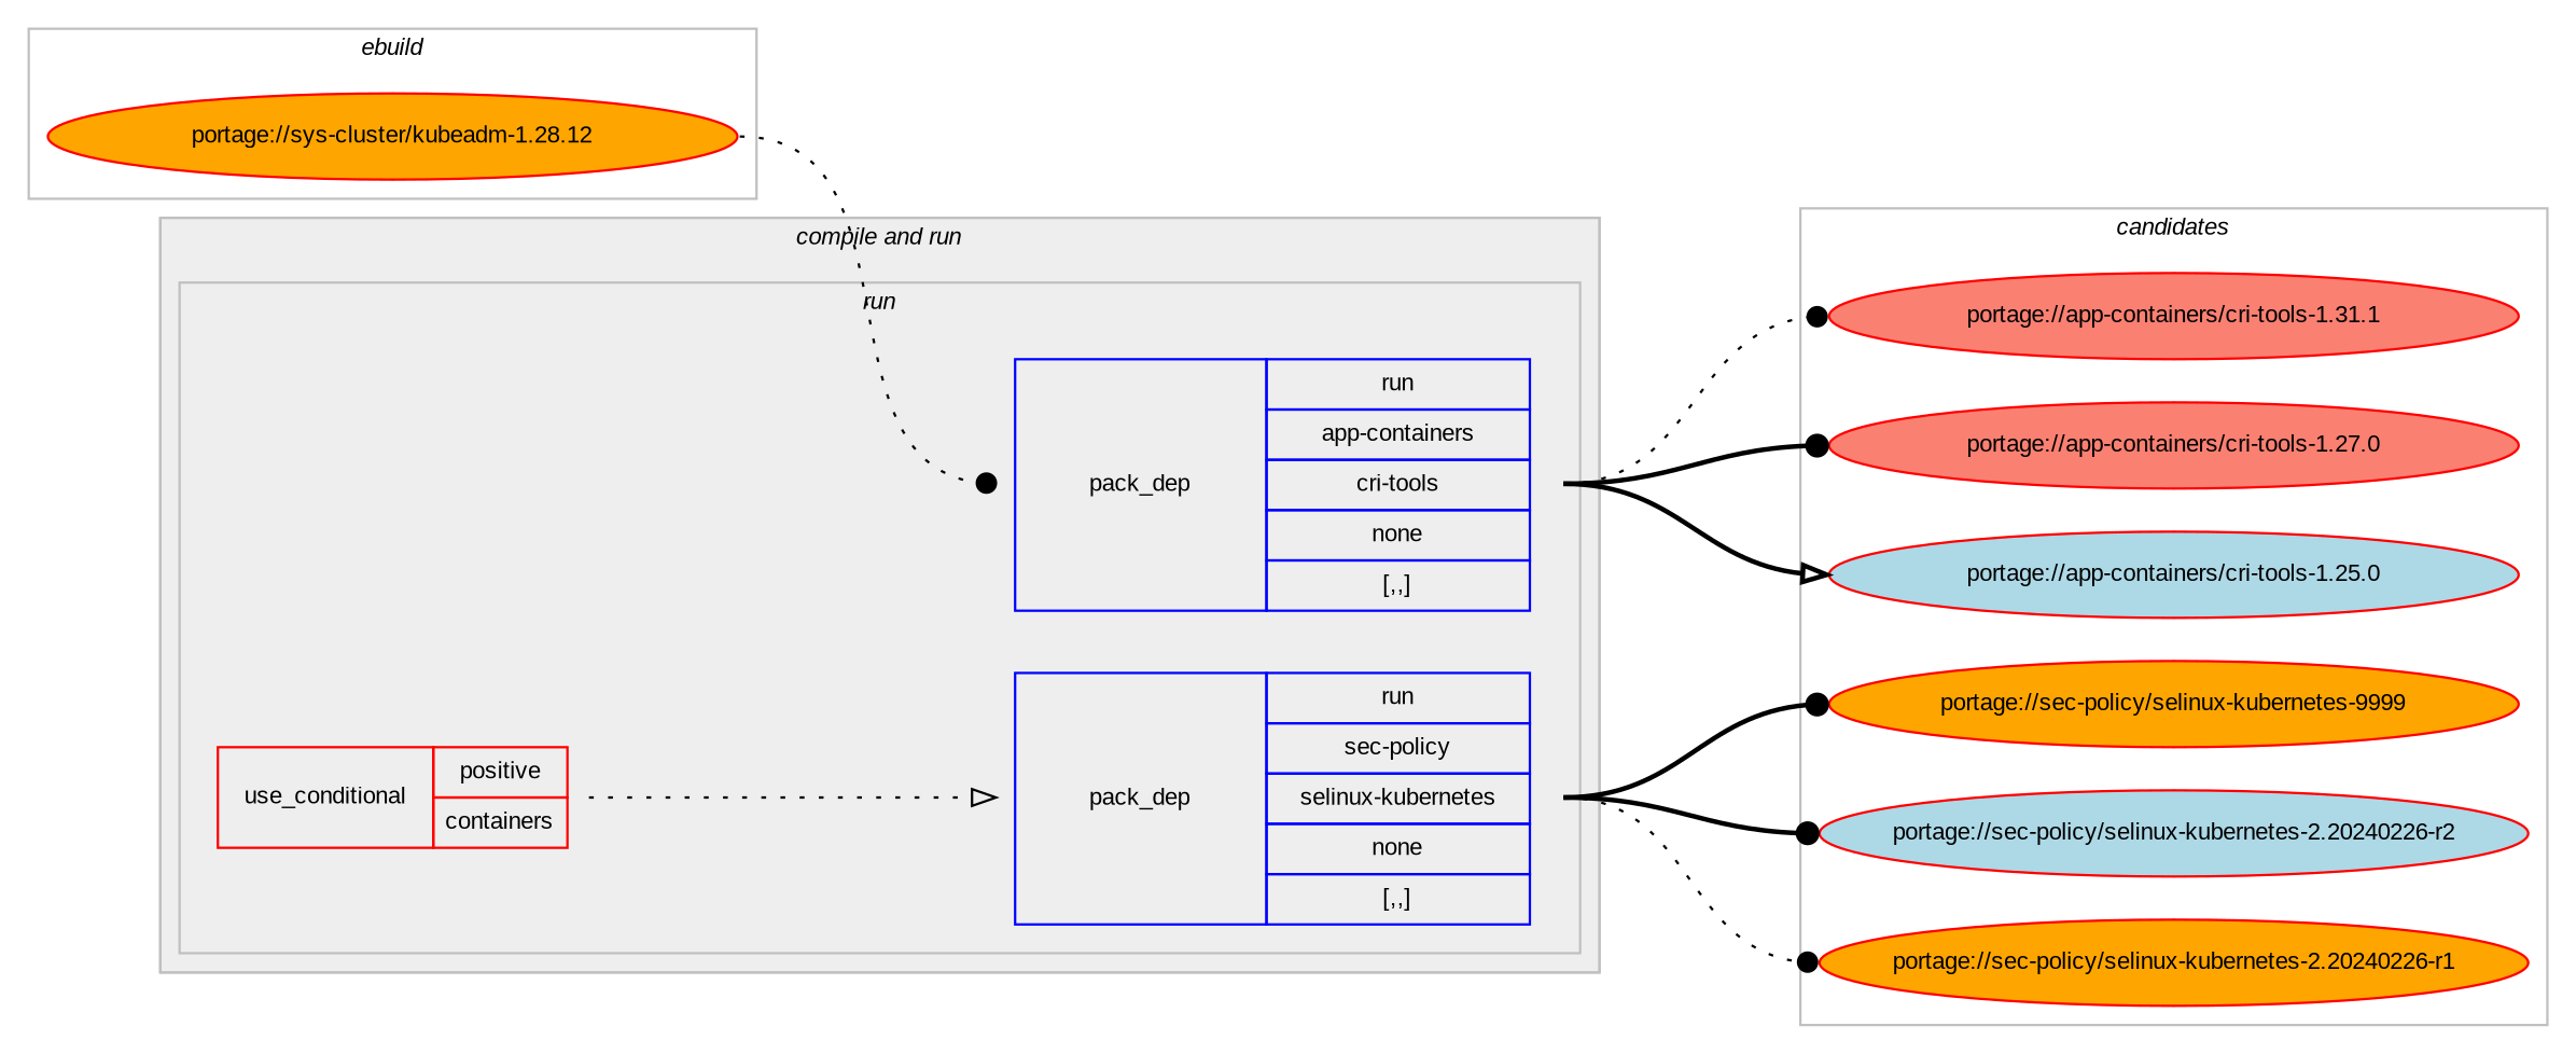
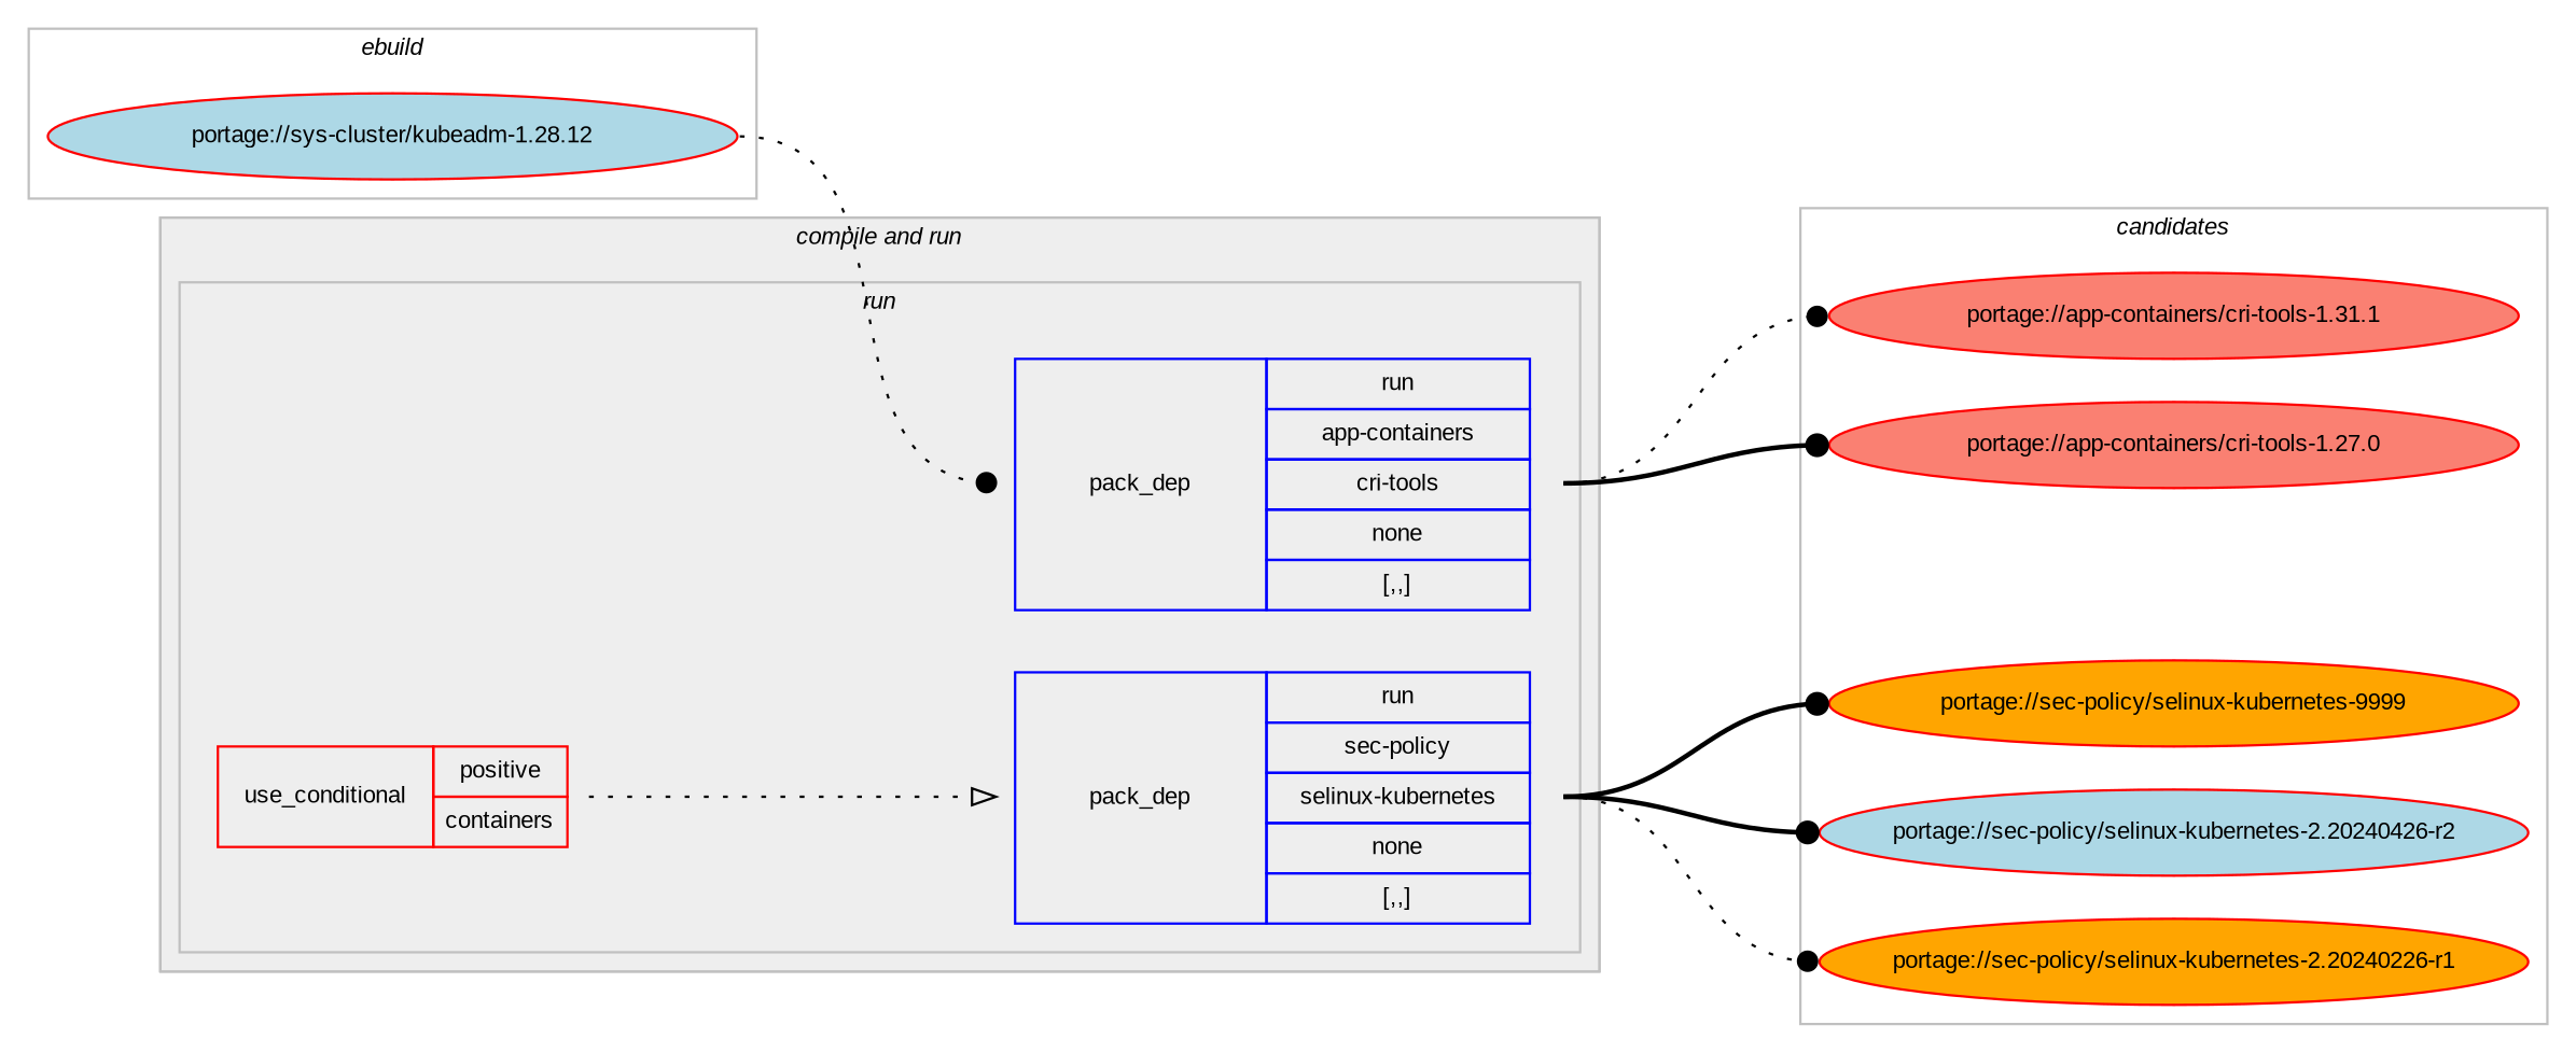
  digraph {
    compound=true
    concentrate=true
    fontname="Liberation Sans"
    fontsize=10
    newrank=true
    rankdir=LR
    ranksep=1.5
    node [color=red fontname="Liberation Sans" fontsize=10 style=filled]
    edge [arrowhead=dot fontname="Liberation Sans" headport=w style=dotted tailport=e weight=100]
-   n1 [fillcolor=orange label="portage://sys-cluster/kubeadm-1.28.12" width=4]
+   n1 [fillcolor=lightblue label="portage://sys-cluster/kubeadm-1.28.12" width=4]
    n2 [color=blue label=<<TABLE BORDER="0" CELLBORDER="1" CELLSPACING="0" CELLPADDING="4" WIDTH="220"><TR><TD ROWSPAN="6" CELLPADDING="30">pack_dep</TD></TR><TR><TD WIDTH="110">run</TD></TR><TR><TD>sec-policy</TD></TR><TR><TD>selinux-kubernetes</TD></TR><TR><TD>none</TD></TR><TR><TD>[,,]</TD></TR></TABLE>> shape=none style=""]
    n3 [label=<<TABLE BORDER="0" CELLBORDER="1" CELLSPACING="0" CELLPADDING="4"><TR><TD ROWSPAN="3" CELLPADDING="10">use_conditional</TD></TR><TR><TD>positive</TD></TR><TR><TD>containers</TD></TR></TABLE>> shape=none style=""]
    n4 [color=blue label=<<TABLE BORDER="0" CELLBORDER="1" CELLSPACING="0" CELLPADDING="4" WIDTH="220"><TR><TD ROWSPAN="6" CELLPADDING="30">pack_dep</TD></TR><TR><TD WIDTH="110">run</TD></TR><TR><TD>app-containers</TD></TR><TR><TD>cri-tools</TD></TR><TR><TD>none</TD></TR><TR><TD>[,,]</TD></TR></TABLE>> shape=none style=""]
    n5 [fillcolor=orange label="portage://sec-policy/selinux-kubernetes-9999" width=4]
-   n6 [fillcolor=lightblue label="portage://sec-policy/selinux-kubernetes-2.20240226-r2" width=4]
+   n6 [fillcolor=lightblue label="portage://sec-policy/selinux-kubernetes-2.20240426-r2" width=4]
    n7 [fillcolor=orange label="portage://sec-policy/selinux-kubernetes-2.20240226-r1" width=4]
    n8 [fillcolor=salmon label="portage://app-containers/cri-tools-1.31.1" width=4]
    n9 [fillcolor=salmon label="portage://app-containers/cri-tools-1.27.0" width=4]
-   n10 [fillcolor=lightblue label="portage://app-containers/cri-tools-1.25.0" width=4]
    subgraph cluster_1 {
      color=gray
      label=<<i>ebuild</i>>
      n1
    }
    subgraph cluster_2 {
      color=gray
      label=<<i>dependencies</i>>
      subgraph cluster_3 {
        color=gray
        fillcolor="#eeeeee"
        label=<<i>compile</i>>
        style=filled
      }
      subgraph cluster_4 {
        color=gray
        fillcolor="#eeeeee"
        label=<<i>compile and run</i>>
        style=filled
      }
      subgraph cluster_5 {
        color=gray
        fillcolor="#eeeeee"
        label=<<i>run</i>>
        style=filled
        subgraph sub_6 {
          color=gray
          fillcolor="#eeeeee"
          label=<<i>run</i>>
          style=filled
          n4
        }
        subgraph sub_7 {
          color=gray
          fillcolor="#eeeeee"
          label=<<i>run</i>>
          style=filled
          n3
          subgraph sub_8 {
            color=gray
            fillcolor="#eeeeee"
            label=<<i>run</i>>
            style=filled
            n2
          }
        }
      }
    }
    subgraph cluster_9 {
      color=gray
      label=<<i>candidates</i>>
      rank=same
      subgraph sub_10 {
        color=black
        label=<<i>candidates</i>>
        nodesep=1
        rank=same
        n5
        n6
        n7
      }
      subgraph sub_11 {
        color=black
        label=<<i>candidates</i>>
        nodesep=1
        rank=same
        n8
        n9
-       n10
      }
    }
    n1 -> n4 [weight=20]
    n2 -> n5 [style=bold]
    n2 -> n6 [style=bold]
    n2 -> n7
    n3 -> n2 [arrowhead=onormal weight=20]
    n4 -> n8
    n4 -> n9 [style=bold]
-   n4 -> n10 [arrowhead=onormal style=bold]
  }
